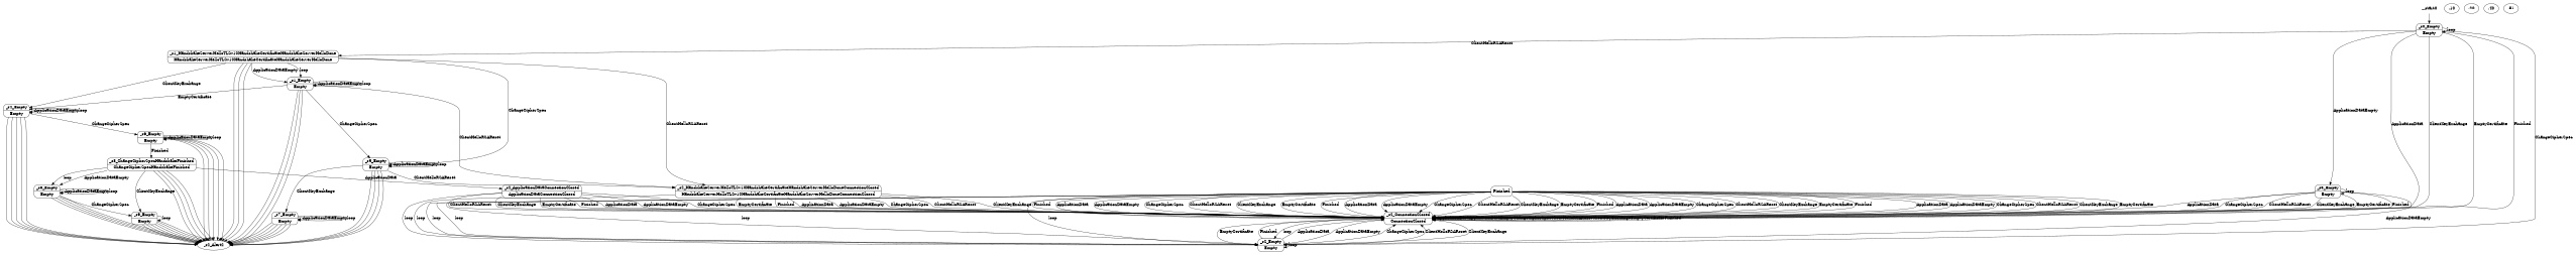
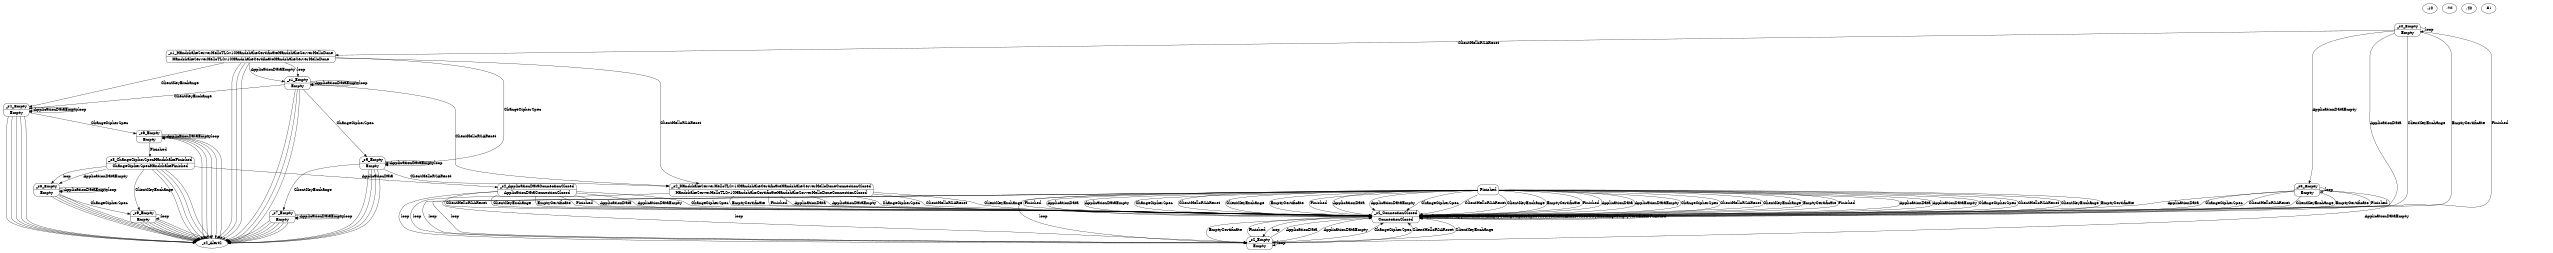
  digraph {
    node [shape=record style=rounded]
-   __start0 [shape=none style=""]
    n2 [label="{ _s0_Empty | Empty }"]
    n3 [label="{ _s1_HandshakeServerHelloTLSv10HandshakeCertificateHandshakeServerHelloDone | HandshakeServerHelloTLSv10HandshakeCertificateHandshakeServerHelloDone }"]
    n4 [label="{ _s2_ConnectionClosed | ConnectionClosed }"]
    n5 [label="{ _s2_Empty | Empty }"]
    n6 [label="{ _s3_Empty | Empty }"]
    n7 [label="{ _s1_Empty | Empty }"]
    _s2_Alert2 [shape="" style=""]
    n9 [label="{ _s2_HandshakeServerHelloTLSv10HandshakeCertificateHandshakeServerHelloDoneConnectionClosed | HandshakeServerHelloTLSv10HandshakeCertificateHandshakeServerHelloDoneConnectionClosed }"]
    n10 [label="{ _s4_Empty | Empty }"]
    n11 [label="{ _s5_Empty | Empty }"]
    n12 [label="{ _s6_Empty | Empty }"]
    n13 [label="{ _s7_Empty | Empty }"]
    .10 [shape="" style=""]
    n15 [label=Finished]
    .20 [shape="" style=""]
    .40 [shape="" style=""]
    .51 [shape="" style=""]
    n19 [label="{ _s2_ApplicationDataConnectionClosed | ApplicationDataConnectionClosed }"]
    n20 [label="{ _s8_ChangeCipherSpecHandshakeFinished | ChangeCipherSpecHandshakeFinished }"]
    n21 [label="{ _s8_Empty | Empty }"]
    n22 [label="{ _s9_Empty | Empty }"]
-   __start0 -> n2
    n2 -> n2 [label=loop]
    n2 -> n3 [label=ClientHelloRSAReset]
    n2 -> n4 [label=ApplicationData]
    n2 -> n4 [label=ClientKeyExchange]
    n2 -> n4 [label=EmptyCertificate]
    n2 -> n4 [label=Finished]
-   n2 -> n5 [label=ChangeCipherSpec]
    n2 -> n6 [label=ApplicationDataEmpty]
    n3 -> n7 [label=ApplicationDataEmpty]
    n3 -> n7 [label=loop]
    n3 -> _s2_Alert2
    n3 -> _s2_Alert2
    n3 -> _s2_Alert2
    n3 -> n9 [label=ClientHelloRSAReset]
    n3 -> n10 [label=ClientKeyExchange]
    n3 -> n11 [label=ChangeCipherSpec]
    n4 -> n4 [label=ApplicationData]
    n4 -> n4 [label=ApplicationDataEmpty]
    n4 -> n4 [label=ChangeCipherSpec]
    n4 -> n4 [label=ClientHelloRSAReset]
    n4 -> n4 [label=ClientKeyExchange]
    n4 -> n4 [label=EmptyCertificate]
    n4 -> n4 [label=Finished]
    n4 -> n5 [label=loop]
    n5 -> n4 [label=ApplicationData]
    n5 -> n4 [label=ApplicationDataEmpty]
    n5 -> n4 [label=ChangeCipherSpec]
    n5 -> n4 [label=ClientHelloRSAReset]
    n5 -> n4 [label=ClientKeyExchange]
    n5 -> n4 [label=EmptyCertificate]
    n5 -> n4 [label=Finished]
    n5 -> n5 [label=loop]
    n6 -> n4 [label=ApplicationData]
    n6 -> n4 [label=ChangeCipherSpec]
    n6 -> n4 [label=ClientHelloRSAReset]
    n6 -> n4 [label=ClientKeyExchange]
    n6 -> n4 [label=EmptyCertificate]
    n6 -> n4 [label=Finished]
    n6 -> n5 [label=ApplicationDataEmpty]
    n6 -> n6 [label=loop]
    n7 -> n7 [label=ApplicationDataEmpty]
    n7 -> n7 [label=loop]
    n7 -> _s2_Alert2
    n7 -> _s2_Alert2
    n7 -> _s2_Alert2
    n7 -> n9 [label=ClientHelloRSAReset]
-   n7 -> n10 [label=EmptyCertificate]
+   n7 -> n10 [label=ClientKeyExchange]
    n7 -> n11 [label=ChangeCipherSpec]
    n9 -> n4 [label=ApplicationData]
    n9 -> n4 [label=ApplicationDataEmpty]
    n9 -> n4 [label=ChangeCipherSpec]
    n9 -> n4 [label=ClientHelloRSAReset]
    n9 -> n4 [label=ClientKeyExchange]
    n9 -> n4 [label=EmptyCertificate]
    n9 -> n4 [label=Finished]
    n9 -> n5 [label=loop]
    n10 -> _s2_Alert2
    n10 -> _s2_Alert2
    n10 -> _s2_Alert2
    n10 -> _s2_Alert2
    n10 -> _s2_Alert2
    n10 -> n10 [label=ApplicationDataEmpty]
    n10 -> n10 [label=loop]
    n10 -> n12 [label=ChangeCipherSpec]
    n11 -> _s2_Alert2
    n11 -> _s2_Alert2
    n11 -> _s2_Alert2
    n11 -> _s2_Alert2
    n11 -> n9 [label=ClientHelloRSAReset]
    n11 -> n11 [label=ApplicationDataEmpty]
    n11 -> n11 [label=loop]
    n11 -> n13 [label=ClientKeyExchange]
    n12 -> _s2_Alert2
    n12 -> _s2_Alert2
    n12 -> _s2_Alert2
    n12 -> _s2_Alert2
    n12 -> _s2_Alert2
    n12 -> n12 [label=ApplicationDataEmpty]
    n12 -> n12 [label=loop]
    n12 -> n20 [label=Finished]
    n13 -> _s2_Alert2
    n13 -> _s2_Alert2
    n13 -> _s2_Alert2
    n13 -> _s2_Alert2
    n13 -> _s2_Alert2
    n13 -> _s2_Alert2
    n13 -> n13 [label=ApplicationDataEmpty]
    n13 -> n13 [label=loop]
    n15 -> n4 [label=ApplicationData]
    n15 -> n4 [label=ApplicationDataEmpty]
    n15 -> n4 [label=ChangeCipherSpec]
    n15 -> n4 [label=ClientHelloRSAReset]
    n15 -> n4 [label=ClientKeyExchange]
    n15 -> n4 [label=EmptyCertificate]
    n15 -> n4 [label=Finished]
    n15 -> n4 [label=ApplicationData]
    n15 -> n4 [label=ApplicationDataEmpty]
    n15 -> n4 [label=ChangeCipherSpec]
    n15 -> n4 [label=ClientHelloRSAReset]
    n15 -> n4 [label=ClientKeyExchange]
    n15 -> n4 [label=EmptyCertificate]
    n15 -> n4 [label=Finished]
    n15 -> n4 [label=ApplicationData]
    n15 -> n4 [label=ApplicationDataEmpty]
    n15 -> n4 [label=ChangeCipherSpec]
    n15 -> n4 [label=ClientHelloRSAReset]
    n15 -> n4 [label=ClientKeyExchange]
    n15 -> n4 [label=EmptyCertificate]
    n15 -> n4 [label=Finished]
    n15 -> n4 [label=ApplicationData]
    n15 -> n4 [label=ApplicationDataEmpty]
    n15 -> n4 [label=ChangeCipherSpec]
    n15 -> n4 [label=ClientHelloRSAReset]
    n15 -> n4 [label=ClientKeyExchange]
    n15 -> n4 [label=EmptyCertificate]
    n15 -> n4 [label=Finished]
    n15 -> n5 [label=loop]
    n15 -> n5 [label=loop]
    n15 -> n5 [label=loop]
    n15 -> n5 [label=loop]
    n19 -> n4 [label=ApplicationData]
    n19 -> n4 [label=ApplicationDataEmpty]
    n19 -> n4 [label=ChangeCipherSpec]
    n19 -> n4 [label=ClientHelloRSAReset]
    n19 -> n4 [label=ClientKeyExchange]
    n19 -> n4 [label=EmptyCertificate]
    n19 -> n4 [label=Finished]
    n19 -> n5 [label=loop]
    n20 -> _s2_Alert2
    n20 -> _s2_Alert2
    n20 -> _s2_Alert2
    n20 -> _s2_Alert2
    n20 -> n19 [label=ApplicationData]
    n20 -> n21 [label=ApplicationDataEmpty]
    n20 -> n21 [label=loop]
    n20 -> n22 [label=ClientKeyExchange]
    n21 -> _s2_Alert2
    n21 -> _s2_Alert2
    n21 -> _s2_Alert2
    n21 -> _s2_Alert2
    n21 -> n21 [label=ApplicationDataEmpty]
    n21 -> n21 [label=loop]
    n21 -> n22 [label=ChangeCipherSpec]
    n22 -> _s2_Alert2
    n22 -> _s2_Alert2
    n22 -> _s2_Alert2
    n22 -> _s2_Alert2
    n22 -> _s2_Alert2
    n22 -> _s2_Alert2
    n22 -> _s2_Alert2
    n22 -> n22 [label=loop]
  }
